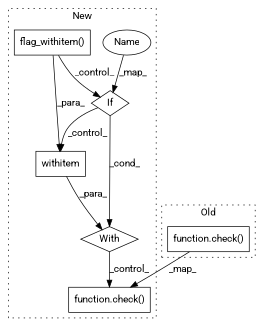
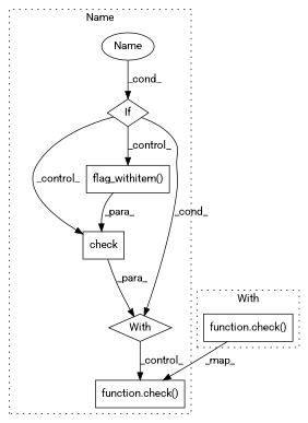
  digraph {
    fontname=Roboto
    node [a=75 fontname=Roboto l=7 s=4407 shape=box]
    edge [fontname=Roboto]
    n1 [label="function.check()" s=4450]
    n2 [a=96 l=3 label=If s=4374 shape=diamond]
    n3 [a=87 l=11 label=Name s=4377 shape=ellipse]
-   n4 [a=49 l=2 label=withitem]
+   n4 [a=49 l=2 label=check]
    n5 [a=39 l="5,41" label=With s="4402,4409" shape=diamond]
    n6 [l=25 label="flag_withitem()"]
    n7 [label="function.check()" s=4372]
    subgraph cluster_1 {
-     label=New
+     label=Name
      style=dotted
      n1
      n2
      n3
      n4
      n5
      n6
    }
    subgraph cluster_2 {
-     label=Old
+     label=With
      style=dotted
      n7
    }
    n2 -> n4 [label=_control_]
    n2 -> n5 [label=_cond_]
-   n6 -> n2 [label=_control_]
-   n3 -> n2 [label=_map_]
+   n2 -> n6 [label=_control_]
+   n3 -> n2 [label=_cond_]
    n4 -> n5 [label=_para_]
    n5 -> n1 [label=_control_]
    n6 -> n4 [label=_para_]
    n7 -> n1 [label=_map_]
  }
